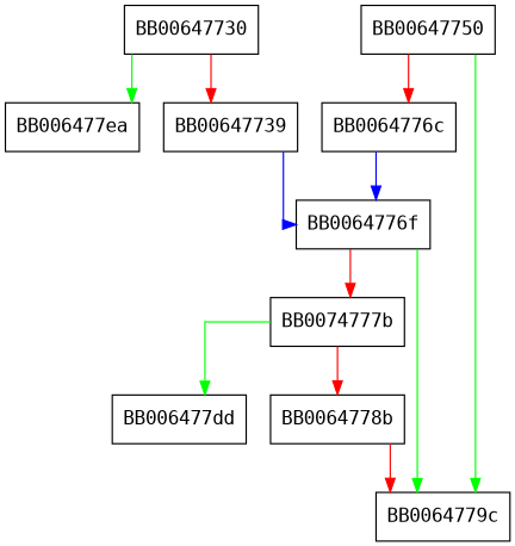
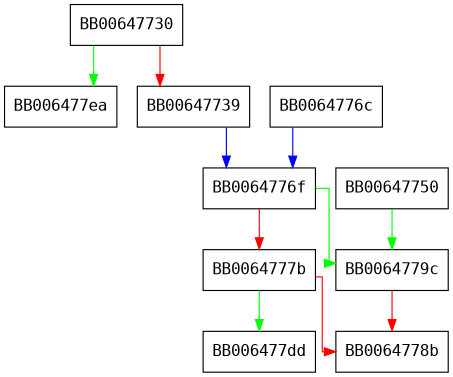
  digraph {
    fontname="DejaVu Sans Mono"
    splines=ortho
    node [fontname="DejaVu Sans Mono" shape=box]
    edge [color=red fontname="DejaVu Sans Mono"]
    BB00647730
    BB006477ea
    BB00647739
    BB0064776f
-   BB0064777b [label=BB0074777b]
+   BB0064777b
    BB0064779c
    BB00647750
    BB0064776c
    BB006477dd
    BB0064778b
    BB00647730 -> BB006477ea [color=green]
    BB00647730 -> BB00647739
    BB00647739 -> BB0064776f [color=blue]
    BB0064776f -> BB0064777b
    BB0064776f -> BB0064779c [color=green]
    BB0064777b -> BB006477dd [color=green]
    BB0064777b -> BB0064778b
    BB00647750 -> BB0064779c [color=green]
-   BB00647750 -> BB0064776c
    BB0064776c -> BB0064776f [color=blue]
-   BB0064778b -> BB0064779c
+   BB0064779c -> BB0064778b
  }
